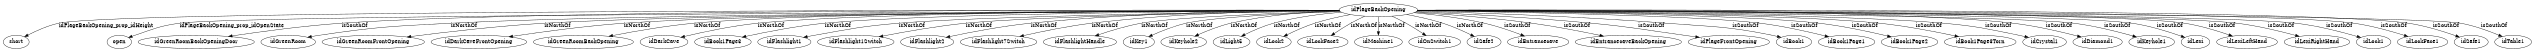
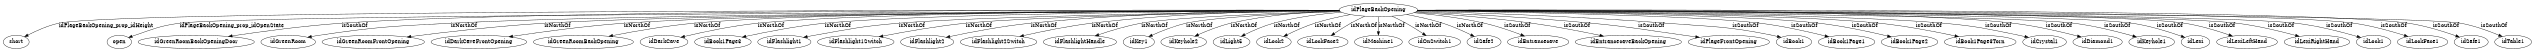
  strict digraph {
    node [node_type=entity_node]
    edge [edge_type=relationship]
    short [node_type=property_node]
    idPlageBackOpening
    open [node_type=property_node]
    idGreenRoomBackOpeningDoor
    idGreenRoom
    idGreenRoomFrontOpening
    idDarkCaveFrontOpening
    idGreenRoomBackOpening
    idDarkCave
    idBook1Page3
    idFlashlight1
    idFlashlight1Switch
    idFlashlight2
-   idFlashlight2Switch [label=idFlashlight7Switch]
+   idFlashlight2Switch
    idFlashlightHandle
    idKey1
    idKeyhole2
    n18 [label=idLight5]
    idLock2
    idLockFace2
    idMachine1
    idOnSwitch1
    idSafe2
    idEntrancecave
    idEntrancecaveBackOpening
    idPlageFrontOpening
    idBook1
    idBook1Page1
    idBook1Page2
    idBook1Page3Torn
    idCrystal1
    idDiamond1
    idKeyhole1
    idLexi
    idLexiLeftHand
    idLexiRightHand
    idLock1
    idLockFace1
    idSafe1
    idTable1
    idPlageBackOpening -> short [edge_type=property label=idPlageBackOpening_prop_idHeight]
    idPlageBackOpening -> open [edge_type=property label=idPlageBackOpening_prop_idOpenState]
    idPlageBackOpening -> idGreenRoomBackOpeningDoor [label=isSouthOf]
    idPlageBackOpening -> idGreenRoom [label=isNorthOf]
    idPlageBackOpening -> idGreenRoomFrontOpening [label=isNorthOf]
    idPlageBackOpening -> idDarkCaveFrontOpening [label=isNorthOf]
    idPlageBackOpening -> idGreenRoomBackOpening [label=isNorthOf]
    idPlageBackOpening -> idDarkCave [label=isNorthOf]
    idPlageBackOpening -> idBook1Page3 [label=isNorthOf]
    idPlageBackOpening -> idFlashlight1 [label=isNorthOf]
    idPlageBackOpening -> idFlashlight1Switch [label=isNorthOf]
    idPlageBackOpening -> idFlashlight2 [label=isNorthOf]
    idPlageBackOpening -> idFlashlight2Switch [label=isNorthOf]
    idPlageBackOpening -> idFlashlightHandle [label=isNorthOf]
    idPlageBackOpening -> idKey1 [label=isNorthOf]
    idPlageBackOpening -> idKeyhole2 [label=isNorthOf]
    idPlageBackOpening -> n18 [label=isNorthOf]
    idPlageBackOpening -> idLock2 [label=isNorthOf]
    idPlageBackOpening -> idLockFace2 [label=isNorthOf]
    idPlageBackOpening -> idMachine1 [label=isNorthOf]
    idPlageBackOpening -> idOnSwitch1 [label=isNorthOf]
    idPlageBackOpening -> idSafe2 [label=isNorthOf]
    idPlageBackOpening -> idEntrancecave [label=isSouthOf]
    idPlageBackOpening -> idEntrancecaveBackOpening [label=isSouthOf]
    idPlageBackOpening -> idPlageFrontOpening [label=isSouthOf]
    idPlageBackOpening -> idBook1 [label=isSouthOf]
    idPlageBackOpening -> idBook1Page1 [label=isSouthOf]
    idPlageBackOpening -> idBook1Page2 [label=isSouthOf]
    idPlageBackOpening -> idBook1Page3Torn [label=isSouthOf]
    idPlageBackOpening -> idCrystal1 [label=isSouthOf]
    idPlageBackOpening -> idDiamond1 [label=isSouthOf]
    idPlageBackOpening -> idKeyhole1 [label=isSouthOf]
    idPlageBackOpening -> idLexi [label=isSouthOf]
    idPlageBackOpening -> idLexiLeftHand [label=isSouthOf]
    idPlageBackOpening -> idLexiRightHand [label=isSouthOf]
    idPlageBackOpening -> idLock1 [label=isSouthOf]
    idPlageBackOpening -> idLockFace1 [label=isSouthOf]
    idPlageBackOpening -> idSafe1 [label=isSouthOf]
    idPlageBackOpening -> idTable1 [label=isSouthOf]
  }
